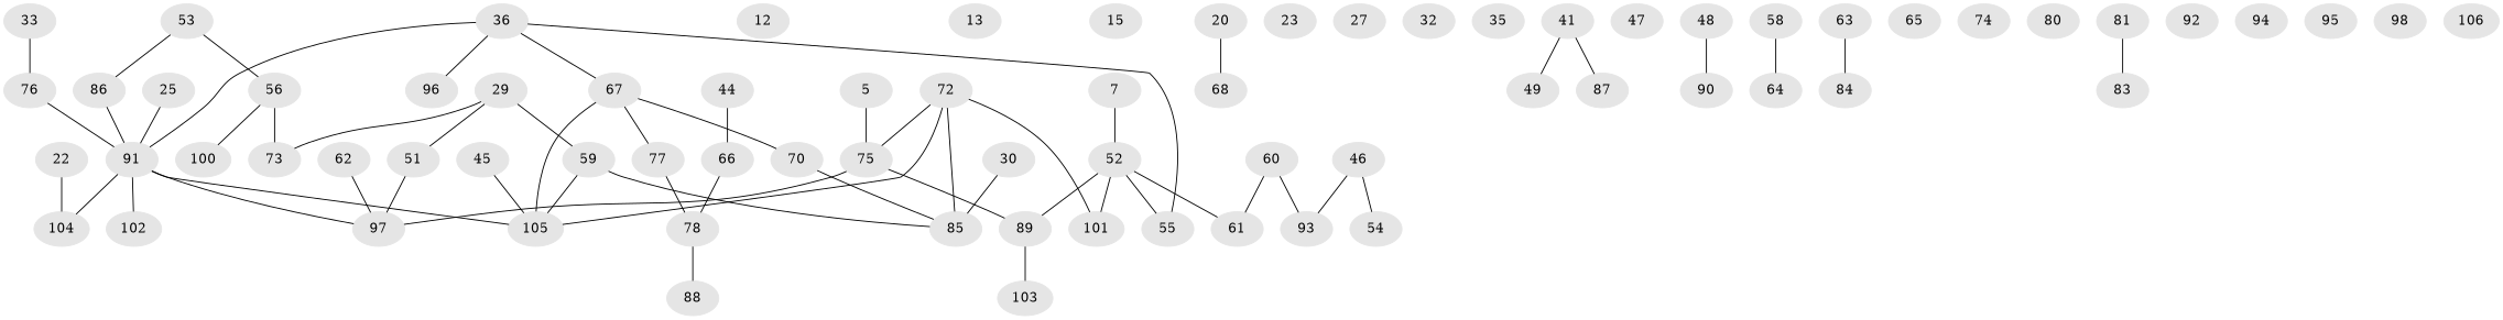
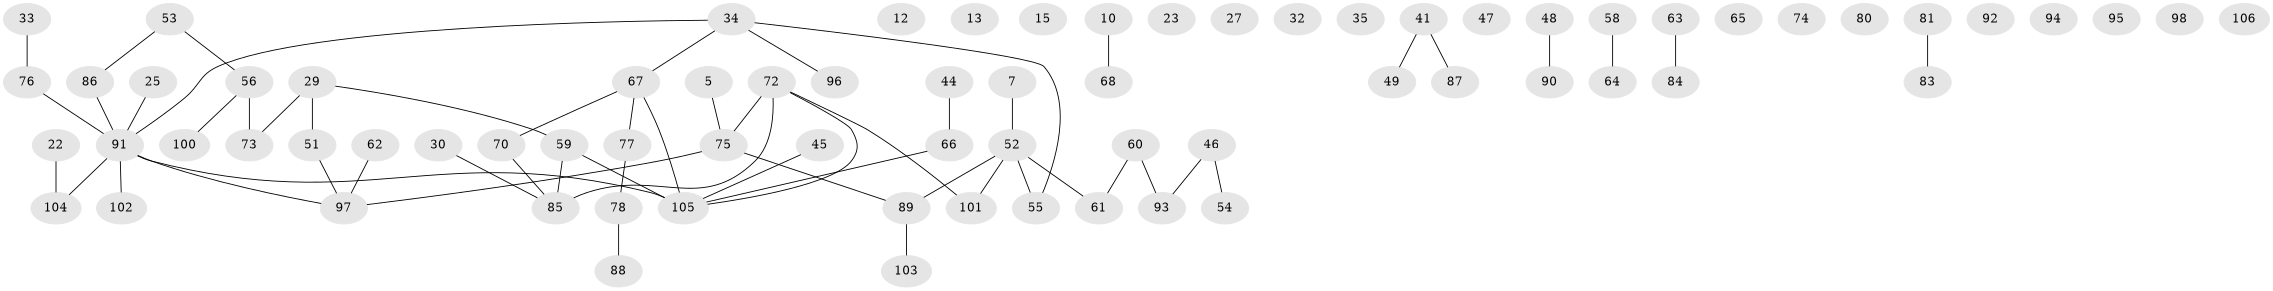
  graph {
    node [color=gray90 style=filled]
    75 [super="+18+69"]
    97 [super="+43"]
    89 [super="+37"]
    5
    7
    52
    55 [super="+9"]
    61 [super="+11"]
    101
    12
    13
    15
-   20
+   20 [label=10]
    68
    22
    104
    23
    91 [super="+36+82+6+79"]
    105 [super="+57"]
    102
    25
    27
    29 [super="+19"]
    51
    59 [super="+42"]
    73 [super="+31"]
    85 [super="+3+71+50"]
    30
    32
    76 [super="+4"]
    33
-   34 [label=36]
+   34
    67 [super="+14"]
    96
    70
    77
    35
    41 [super="+28"]
    49
    87
    44
    66
    45
    46
    54
    93
    47
    48
    90
    103
    53 [super="+26"]
    56
    86
    100
    58
    64
    60 [super="+24+40"]
    62
    63
    84
    65
    78
    72
    74
    88 [super="+1+2"]
    80
    81
    83
    92
    94
    95
    98 [super="+8"]
    106
    75 -- 97
    75 -- 89
    89 -- 103
    5 -- 75
    7 -- 52
    52 -- 89 [weight=2]
    52 -- 55
    52 -- 61
    52 -- 101
    20 -- 68
    22 -- 104
    91 -- 97
    91 -- 104
    91 -- 105 [weight=2]
    91 -- 102
    25 -- 91
    29 -- 51
    29 -- 59
    29 -- 73
    51 -- 97
    59 -- 105 [weight=2]
    59 -- 85
    30 -- 85
    76 -- 91 [weight=2]
    33 -- 76
    34 -- 55
    34 -- 91
    34 -- 67
    34 -- 96
    67 -- 105
    67 -- 70
    67 -- 77
    70 -- 85
    77 -- 78
    41 -- 49
    41 -- 87
    44 -- 66
-   66 -- 78
+   66 -- 105
    45 -- 105
    46 -- 54
    46 -- 93
    48 -- 90
    53 -- 56
    53 -- 86
    56 -- 73 [weight=2]
    56 -- 100
    86 -- 91
    58 -- 64
    60 -- 61
    60 -- 93
    62 -- 97
    63 -- 84
    78 -- 88
    72 -- 75 [weight=2]
    72 -- 101
    72 -- 105
    72 -- 85 [weight=2]
    81 -- 83
  }
